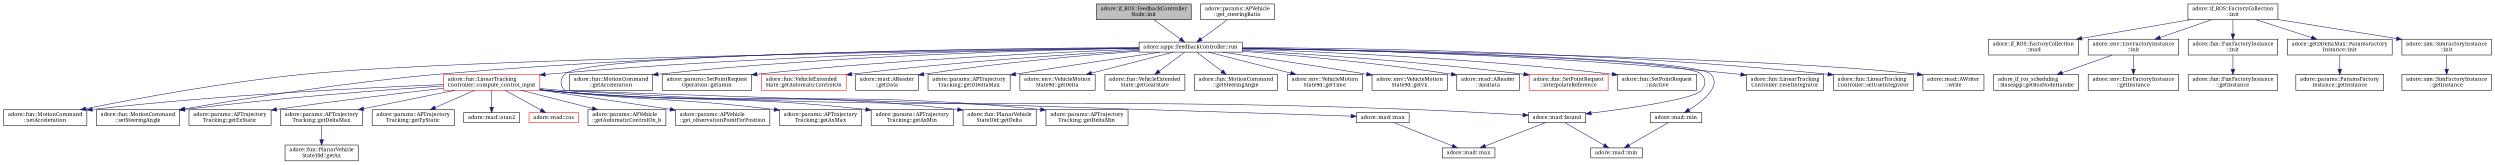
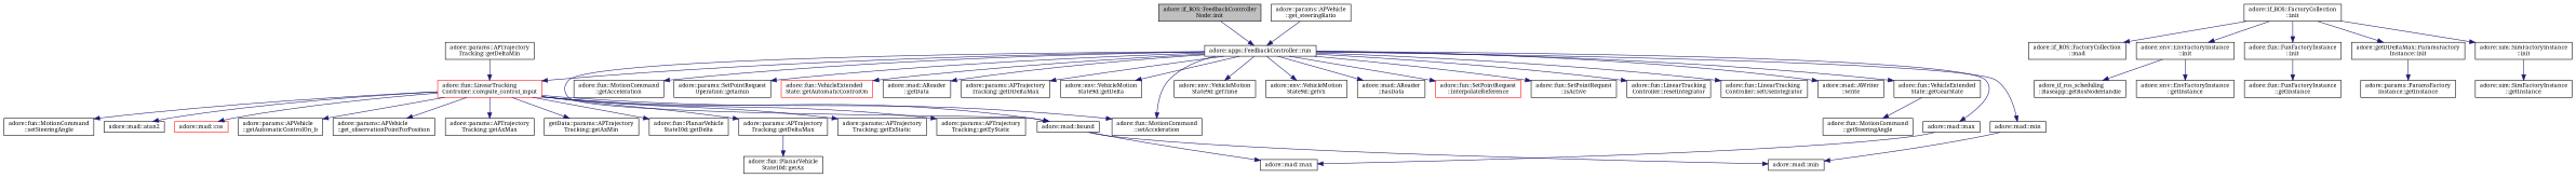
  digraph {
    fontname="Noto Serif"
    rankdir=TB
    node [color=black fillcolor=white fontname="Noto Serif" fontsize=10 shape=record style=filled]
    edge [color=midnightblue fontname="Noto Serif" fontsize=10 labelfontname=Helvetica labelfontsize=10 style=solid]
    n1 [fillcolor=grey75 fontcolor=black height=0.2 label="adore::if_ROS::FeedbackController\lNode::init" width=0.4]
    n2 [height=0.2 label="adore::apps::FeedbackController::run" width=0.4]
    n3 [height=0.2 label="adore_if_ros_scheduling\l::Baseapp::getRosNodeHandle" width=0.4]
    n4 [height=0.2 label="adore::if_ROS::FactoryCollection\l::init" width=0.4]
    n5 [height=0.2 label="adore::if_ROS::FactoryCollection\l::mad" width=0.4]
    n6 [height=0.2 label="adore::env::EnvFactoryInstance\l::init" width=0.4]
    n7 [height=0.2 label="adore::fun::FunFactoryInstance\l::init" width=0.4]
    n8 [height=0.2 label="adore::getDDeltaMax::ParamsFactory\lInstance::init" width=0.4]
    n9 [height=0.2 label="adore::sim::SimFactoryInstance\l::init" width=0.4]
    n10 [height=0.2 label="adore::mad::bound" width=0.4]
    n11 [color=red height=0.2 label="adore::fun::LinearTracking\lController::compute_control_input" width=0.4]
    n12 [height=0.2 label="adore::fun::MotionCommand\l::setAcceleration" width=0.4]
    n13 [height=0.2 label="adore::fun::MotionCommand\l::setSteeringAngle" width=0.4]
    n14 [height=0.2 label="adore::fun::MotionCommand\l::getAcceleration" width=0.4]
    n15 [height=0.2 label="adore::params::SetPointRequest\lOperation::getamin" width=0.4]
    n16 [color=red height=0.2 label="adore::fun::VehicleExtended\lState::getAutomaticControlOn" width=0.4]
    n17 [height=0.2 label="adore::mad::AReader\l::getData" width=0.4]
    n18 [height=0.2 label="adore::params::APTrajectory\lTracking::getDDeltaMax" width=0.4]
    n19 [height=0.2 label="adore::env::VehicleMotion\lState9d::getDelta" width=0.4]
    n20 [height=0.2 label="adore::fun::VehicleExtended\lState::getGearState" width=0.4]
    n21 [height=0.2 label="adore::fun::MotionCommand\l::getSteeringAngle" width=0.4]
    n22 [height=0.2 label="adore::env::VehicleMotion\lState9d::getTime" width=0.4]
    n23 [height=0.2 label="adore::env::VehicleMotion\lState9d::getvx" width=0.4]
    n24 [height=0.2 label="adore::mad::AReader\l::hasData" width=0.4]
    n25 [color=red height=0.2 label="adore::fun::SetPointRequest\l::interpolateReference" width=0.4]
    n26 [height=0.2 label="adore::fun::SetPointRequest\l::isActive" width=0.4]
    n27 [height=0.2 label="adore::mad::max" width=0.4]
    n28 [height=0.2 label="adore::mad::min" width=0.4]
    n29 [height=0.2 label="adore::fun::LinearTracking\lController::resetIntegrator" width=0.4]
    n30 [height=0.2 label="adore::fun::LinearTracking\lController::setUseIntegrator" width=0.4]
    n31 [height=0.2 label="adore::mad::AWriter\l::write" width=0.4]
    n32 [height=0.2 label="adore::env::EnvFactoryInstance\l::getInstance" width=0.4]
    n33 [height=0.2 label="adore::fun::FunFactoryInstance\l::getInstance" width=0.4]
    n34 [height=0.2 label="adore::params::ParamsFactory\lInstance::getInstance" width=0.4]
    n35 [height=0.2 label="adore::sim::SimFactoryInstance\l::getInstance" width=0.4]
    n36 [height=0.2 label="adore::mad::max" width=0.4]
    n37 [height=0.2 label="adore::mad::min" width=0.4]
    n38 [height=0.2 label="adore::mad::atan2" width=0.4]
    n39 [color=red height=0.2 label="adore::mad::cos" width=0.4]
    n40 [height=0.2 label="adore::params::APVehicle\l::getAutomaticControlOn_b" width=0.4]
    n41 [height=0.2 label="adore::params::APVehicle\l::get_observationPointForPosition" width=0.4]
    n42 [height=0.2 label="adore::params::APTrajectory\lTracking::getAxMax" width=0.4]
-   n43 [height=0.2 label="adore::params::APTrajectory\lTracking::getAxMin" width=0.4]
+   n43 [height=0.2 label="getData::params::APTrajectory\lTracking::getAxMin" width=0.4]
    n44 [height=0.2 label="adore::fun::PlanarVehicle\lState10d::getDelta" width=0.4]
    n45 [height=0.2 label="adore::params::APTrajectory\lTracking::getDeltaMax" width=0.4]
    n46 [height=0.2 label="adore::params::APTrajectory\lTracking::getDeltaMin" width=0.4]
    n47 [height=0.2 label="adore::params::APTrajectory\lTracking::getExStatic" width=0.4]
    n48 [height=0.2 label="adore::params::APTrajectory\lTracking::getEyStatic" width=0.4]
    n49 [height=0.2 label="adore::params::APVehicle\l::get_steeringRatio" width=0.4]
    n50 [height=0.2 label="adore::fun::PlanarVehicle\lState10d::getAx" width=0.4]
    n1 -> n2
    n2 -> n10
    n2 -> n11
    n2 -> n12
-   n2 -> n13
    n2 -> n14
    n2 -> n15
    n2 -> n16
    n2 -> n17
    n2 -> n18
    n2 -> n19
    n2 -> n20
-   n2 -> n21
+   n20 -> n21
    n2 -> n22
    n2 -> n23
    n2 -> n24
    n2 -> n25
    n2 -> n26
    n2 -> n27
    n2 -> n28
    n2 -> n29
    n2 -> n30
    n2 -> n31
    n4 -> n5
    n4 -> n6
    n4 -> n7
    n4 -> n8
    n4 -> n9
    n6 -> n3
    n6 -> n32
    n7 -> n33
    n8 -> n34
    n9 -> n35
    n10 -> n36
    n10 -> n37
    n11 -> n10
    n11 -> n12
    n11 -> n13
    n11 -> n38
    n11 -> n39
    n11 -> n40
    n11 -> n41
    n11 -> n42
    n11 -> n43
    n11 -> n44
    n11 -> n45
-   n11 -> n46
+   n46 -> n11
    n11 -> n47
    n11 -> n48
    n27 -> n36
    n28 -> n37
    n45 -> n50
    n49 -> n2
  }
